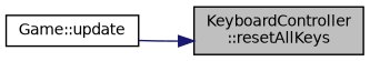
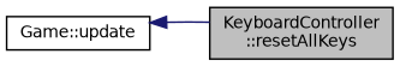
  digraph {
    rankdir=RL
    node [color=black fontname=Helvetica fontsize=10 shape=record style=filled]
    n1 [fillcolor=grey75 fontcolor=black height=0.2 label="KeyboardController\l::resetAllKeys" width=0.4]
    n2 [fillcolor=white height=0.2 label="Game::update" width=0.4]
-   n1 -> n2 [color=midnightblue dir=back fontname=Helvetica fontsize=10 labelfontname=Helvetica labelfontsize=10 style=solid]
+   n2 -> n1 [color=midnightblue dir=back fontname=Helvetica fontsize=10 labelfontname=Helvetica labelfontsize=10 style=solid]
  }
